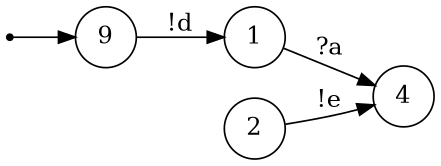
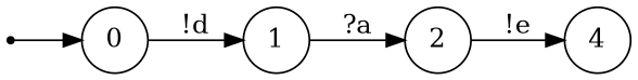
  digraph {
    rankdir=LR
    node [shape=circle]
    ENTRY [shape=point]
-   0 [label=9]
+   0
    1
    2
    n5 [label=4]
    ENTRY -> 0
    0 -> 1 [label="!d"]
-   1 -> n5 [label="?a"]
+   1 -> 2 [label="?a"]
    2 -> n5 [label="!e"]
  }
